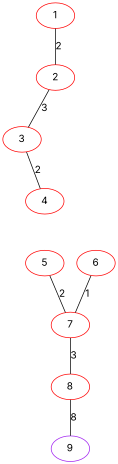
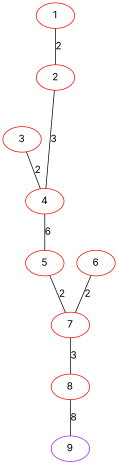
  graph {
    fontname=Inter
    node [color=red fontname=Inter weight=1]
    edge [fontname=Inter]
    1
    2
    3
    4
    5
    7
    6
    8
    9 [color=purple weight=4]
    1 -- 2 [label=2]
-   2 -- 3 [label=3]
+   2 -- 4 [label=3]
    3 -- 4 [label=2]
+   4 -- 5 [label=6]
    5 -- 7 [label=2]
    7 -- 8 [label=3]
-   6 -- 7 [label=1]
+   6 -- 7 [label=2]
    8 -- 9 [label=8]
  }
